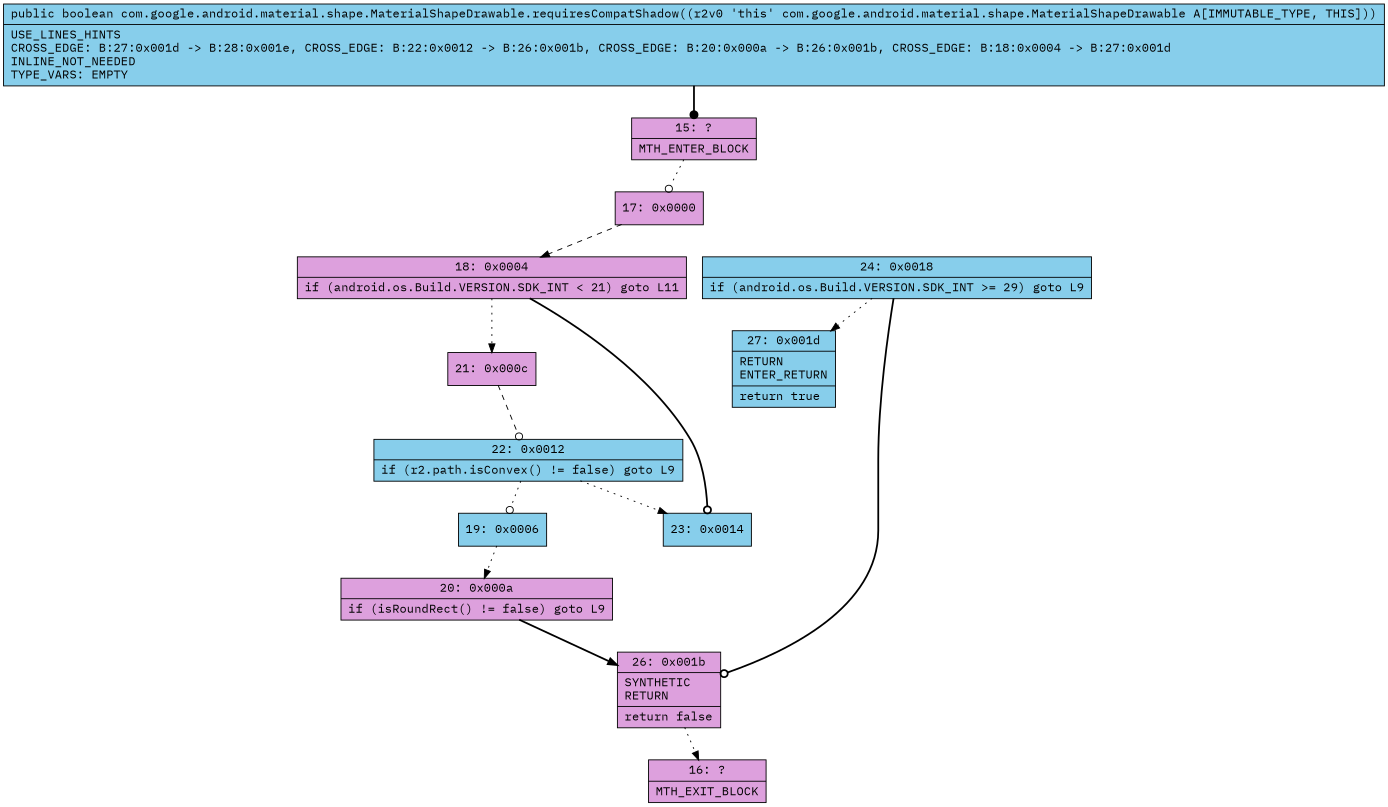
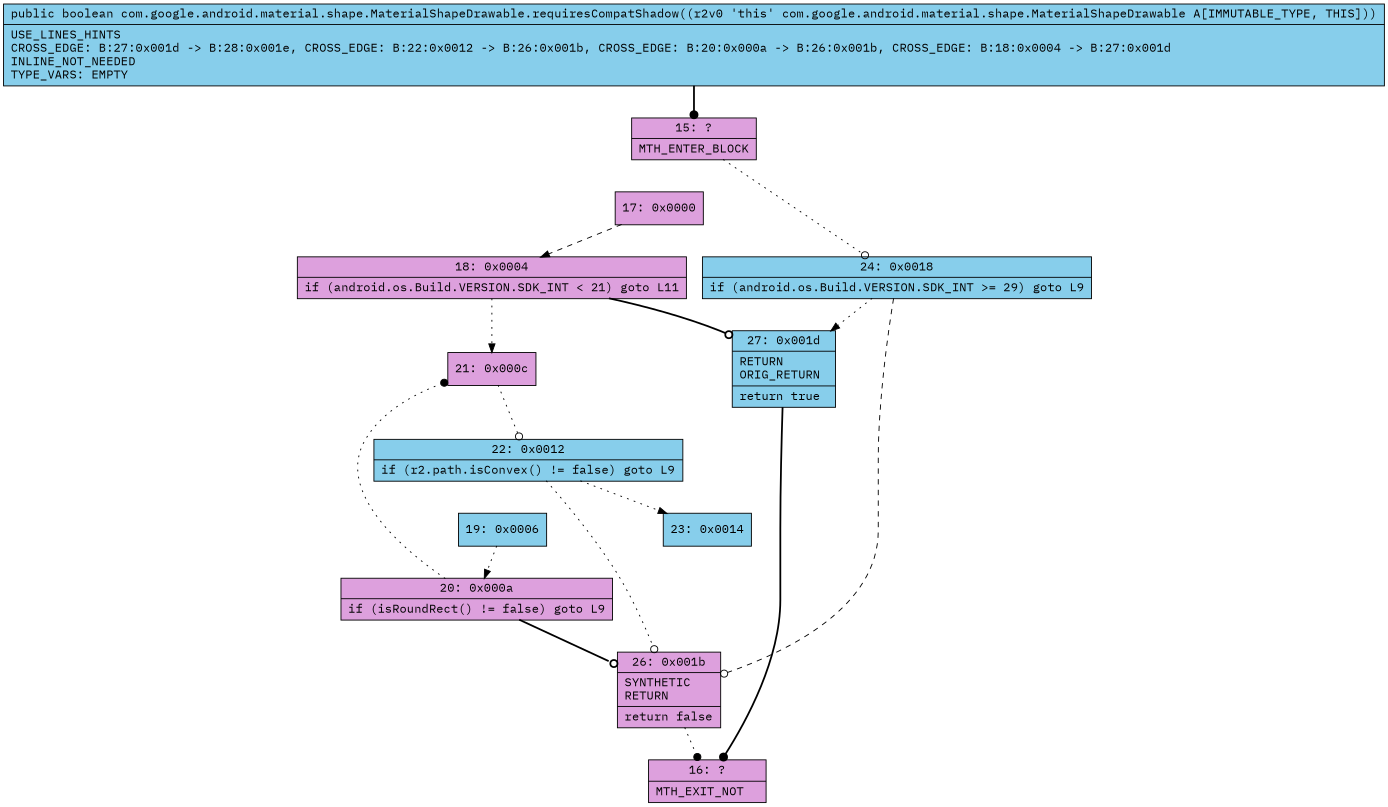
  digraph {
    fontname="IBM Plex Mono"
    node [fillcolor=plum fontname="IBM Plex Mono" shape=record style=filled]
    edge [arrowhead=normal fontname="IBM Plex Mono" style=dotted]
    n1 [label="{15\:\ ?|MTH_ENTER_BLOCK\l}"]
    n2 [label="{17\:\ 0x0000}"]
    n3 [label="{18\:\ 0x0004|if (android.os.Build.VERSION.SDK_INT \< 21) goto L11\l}"]
-   n4 [fillcolor=skyblue label="{27\:\ 0x001d|RETURN\lENTER_RETURN\l|return true\l}"]
+   n4 [fillcolor=skyblue label="{27\:\ 0x001d|RETURN\lORIG_RETURN\l|return true\l}"]
    n5 [label="{21\:\ 0x000c}"]
    n6 [fillcolor=skyblue label="{19\:\ 0x0006}"]
    n7 [label="{20\:\ 0x000a|if (isRoundRect() != false) goto L9\l}"]
-   n8 [label="{16\:\ ?|MTH_EXIT_BLOCK\l}"]
+   n8 [label="{16\:\ ?|MTH_EXIT_NOT\l}"]
    n9 [label="{26\:\ 0x001b|SYNTHETIC\lRETURN\l|return false\l}"]
    n10 [fillcolor=skyblue label="{22\:\ 0x0012|if (r2.path.isConvex() != false) goto L9\l}"]
    n11 [fillcolor=skyblue label="{23\:\ 0x0014}"]
    n12 [fillcolor=skyblue label="{24\:\ 0x0018|if (android.os.Build.VERSION.SDK_INT \>= 29) goto L9\l}"]
    n13 [fillcolor=skyblue label="{public boolean com.google.android.material.shape.MaterialShapeDrawable.requiresCompatShadow((r2v0 'this' com.google.android.material.shape.MaterialShapeDrawable A[IMMUTABLE_TYPE, THIS]))  | USE_LINES_HINTS\lCROSS_EDGE: B:27:0x001d \-\> B:28:0x001e, CROSS_EDGE: B:22:0x0012 \-\> B:26:0x001b, CROSS_EDGE: B:20:0x000a \-\> B:26:0x001b, CROSS_EDGE: B:18:0x0004 \-\> B:27:0x001d\lINLINE_NOT_NEEDED\lTYPE_VARS: EMPTY\l}"]
-   n1 -> n2 [arrowhead=odot]
+   n1 -> n12 [arrowhead=odot]
    n2 -> n3 [style=dashed]
-   n3 -> n11 [arrowhead=odot style=bold]
+   n3 -> n4 [arrowhead=odot style=bold]
    n3 -> n5
-   n5 -> n10 [arrowhead=odot style=dashed]
+   n4 -> n8 [arrowhead=dot style=bold]
+   n5 -> n10 [arrowhead=odot]
    n6 -> n7
-   n7 -> n9 [style=bold]
-   n9 -> n8
-   n10 -> n6 [arrowhead=odot]
+   n7 -> n5 [arrowhead=dot]
+   n7 -> n9 [arrowhead=odot style=bold]
+   n9 -> n8 [arrowhead=dot]
+   n10 -> n9 [arrowhead=odot]
    n10 -> n11
    n12 -> n4
-   n12 -> n9 [arrowhead=odot style=bold]
+   n12 -> n9 [arrowhead=odot style=dashed]
    n13 -> n1 [arrowhead=dot style=bold]
  }
